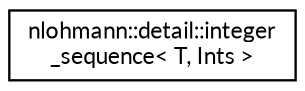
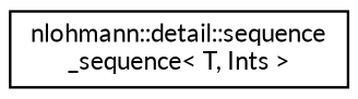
  digraph {
    rankdir=LR
    fontname=Lato
-   n1 [color=black fillcolor=white fontname=Lato fontsize=10 height=0.2 label="nlohmann::detail::integer\l_sequence\< T, Ints \>" shape=record style=filled width=0.4]
+   n1 [color=black fillcolor=white fontname=Lato fontsize=10 height=0.2 label="nlohmann::detail::sequence\l_sequence\< T, Ints \>" shape=record style=filled width=0.4]
  }
